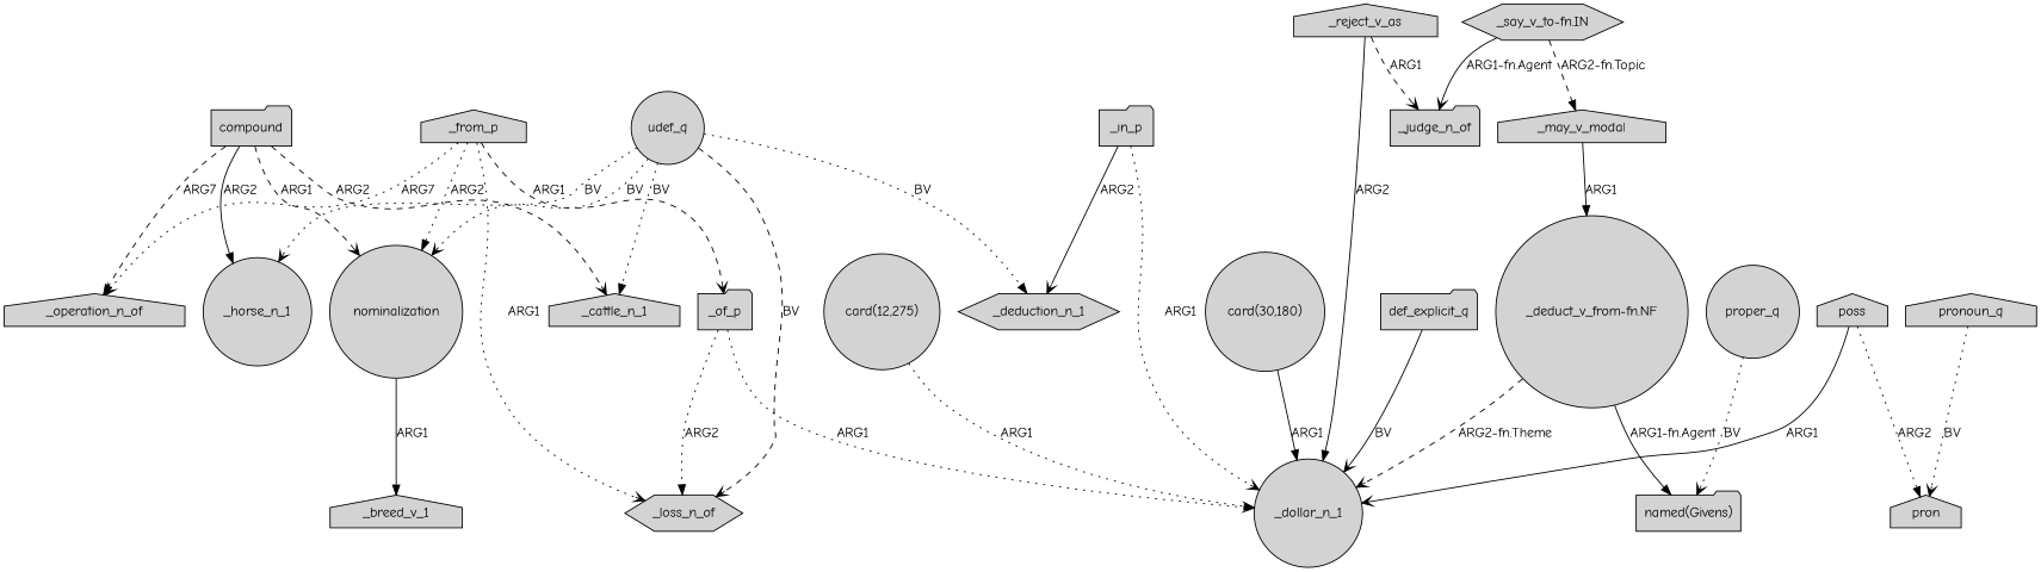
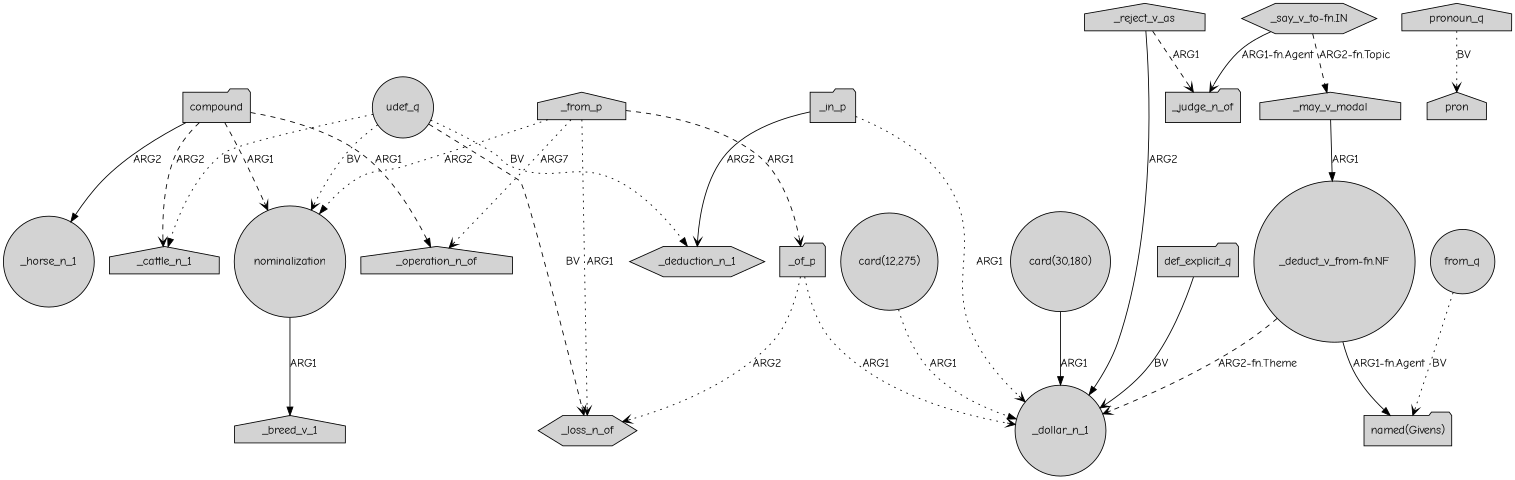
  digraph {
    fontname="Comic Neue"
    node [fontname="Comic Neue" shape=house style=filled]
    edge [arrowhead=vee fontname="Comic Neue" style=dotted]
    compound [shape=folder]
    _operation_n_of
    nominalization [shape=circle]
    _horse_n_1 [shape=circle]
    _cattle_n_1
    _breed_v_1
    _from_p
    _loss_n_of [shape=hexagon]
    _of_p [shape=folder]
    _deduction_n_1 [shape=hexagon]
    _judge_n_of [shape=folder]
    _reject_v_as
    _dollar_n_1 [shape=circle]
    "_deduct_v_from-fn.NF" [shape=circle]
    "named(Givens)" [shape=folder]
-   poss
    pron
    "card(12,275)" [shape=circle]
    udef_q [shape=circle]
    pronoun_q
    "card(30,180)" [shape=circle]
    _may_v_modal
    "_say_v_to-fn.IN" [shape=hexagon]
    _in_p [shape=folder]
    def_explicit_q [shape=folder]
-   proper_q [shape=circle]
-   compound -> _operation_n_of [arrowhead=normal label=ARG7 style=dashed]
+   proper_q [shape=circle label=from_q]
+   compound -> _operation_n_of [arrowhead=normal label=ARG1 style=dashed]
    compound -> nominalization [label=ARG1 style=dashed]
    compound -> _horse_n_1 [arrowhead=normal label=ARG2 style=solid]
    compound -> _cattle_n_1 [label=ARG2 style=dashed]
    nominalization -> _breed_v_1 [arrowhead=normal label=ARG1 style=solid]
    _from_p -> _operation_n_of [label=ARG7]
    _from_p -> nominalization [arrowhead=normal label=ARG2]
    _from_p -> _loss_n_of [label=ARG1]
    _from_p -> _of_p [label=ARG1 style=dashed]
-   _of_p -> _loss_n_of [arrowhead=normal label=ARG2]
+   _of_p -> _loss_n_of [label=ARG2]
    _of_p -> _dollar_n_1 [label=ARG1]
    _reject_v_as -> _judge_n_of [label=ARG1 style=dashed]
    _reject_v_as -> _dollar_n_1 [arrowhead=normal label=ARG2 style=solid]
    "_deduct_v_from-fn.NF" -> _dollar_n_1 [label="ARG2-fn.Theme" style=dashed]
    "_deduct_v_from-fn.NF" -> "named(Givens)" [arrowhead=normal label="ARG1-fn.Agent" style=solid]
-   poss -> _dollar_n_1 [label=ARG1 style=solid]
-   poss -> pron [arrowhead=normal label=ARG2]
    "card(12,275)" -> _dollar_n_1 [arrowhead=normal label=ARG1]
    udef_q -> nominalization [label=BV]
-   udef_q -> _horse_n_1 [label=BV]
    udef_q -> _cattle_n_1 [arrowhead=normal label=BV]
    udef_q -> _loss_n_of [label=BV style=dashed]
    udef_q -> _deduction_n_1 [arrowhead=normal label=BV]
    pronoun_q -> pron [label=BV]
    "card(30,180)" -> _dollar_n_1 [arrowhead=normal label=ARG1 style=solid]
    _may_v_modal -> "_deduct_v_from-fn.NF" [arrowhead=normal label=ARG1 style=solid]
    "_say_v_to-fn.IN" -> _judge_n_of [label="ARG1-fn.Agent" style=solid]
    "_say_v_to-fn.IN" -> _may_v_modal [arrowhead=normal label="ARG2-fn.Topic" style=dashed]
    _in_p -> _deduction_n_1 [label=ARG2 style=solid]
    _in_p -> _dollar_n_1 [label=ARG1]
    def_explicit_q -> _dollar_n_1 [label=BV style=solid]
    proper_q -> "named(Givens)" [label=BV]
  }
